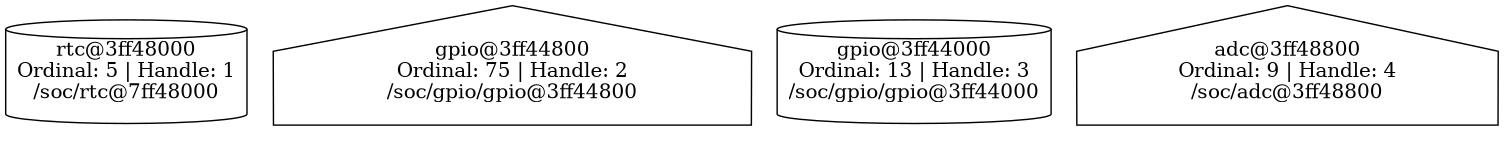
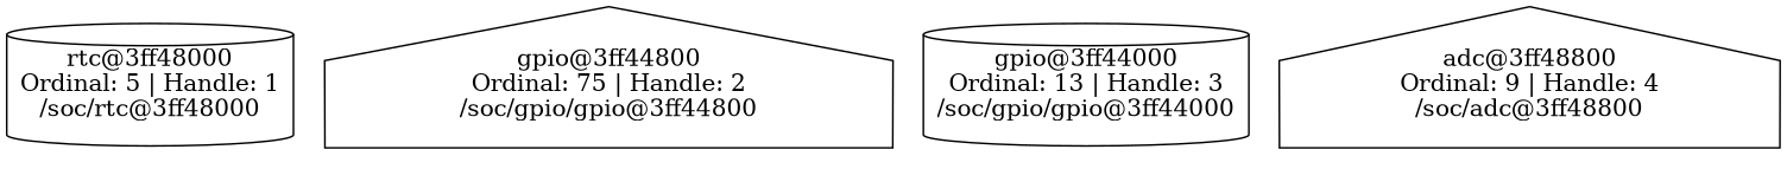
  digraph {
    node [shape=cylinder]
-   n1 [label="rtc@3ff48000\nOrdinal: 5 | Handle: 1\n/soc/rtc@7ff48000"]
+   n1 [label="rtc@3ff48000\nOrdinal: 5 | Handle: 1\n/soc/rtc@3ff48000"]
    n2 [label="gpio@3ff44800\nOrdinal: 75 | Handle: 2\n/soc/gpio/gpio@3ff44800" shape=house]
    n3 [label="gpio@3ff44000\nOrdinal: 13 | Handle: 3\n/soc/gpio/gpio@3ff44000"]
    n4 [label="adc@3ff48800\nOrdinal: 9 | Handle: 4\n/soc/adc@3ff48800" shape=house]
  }
